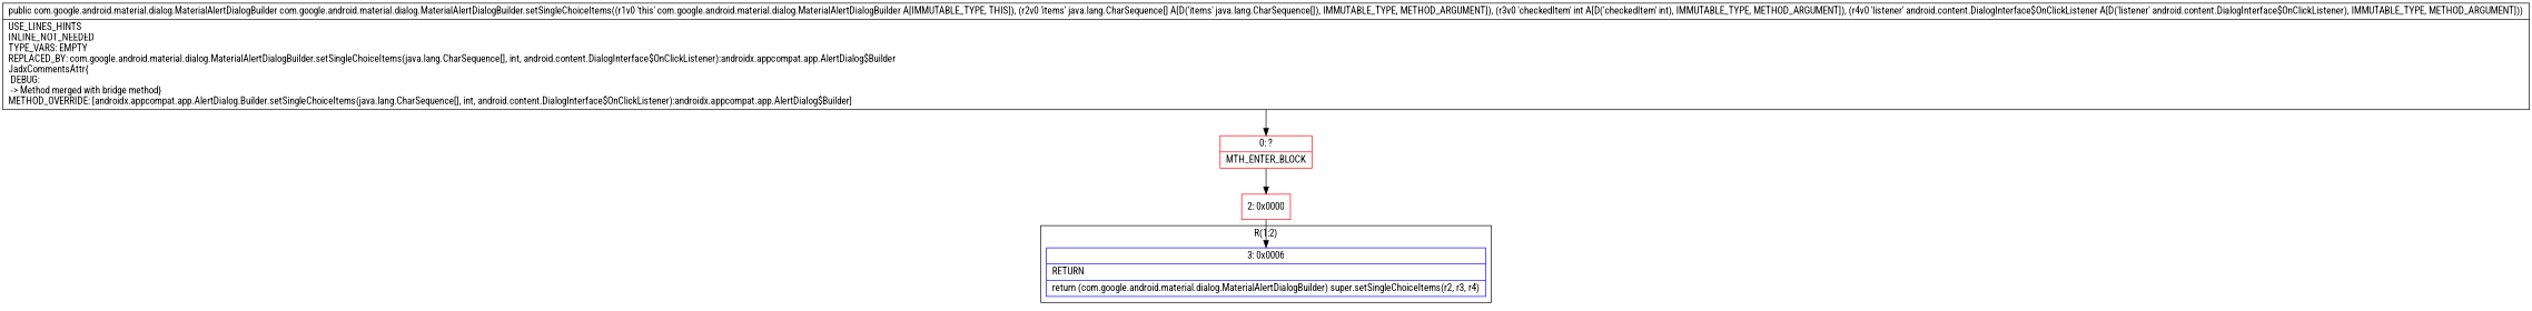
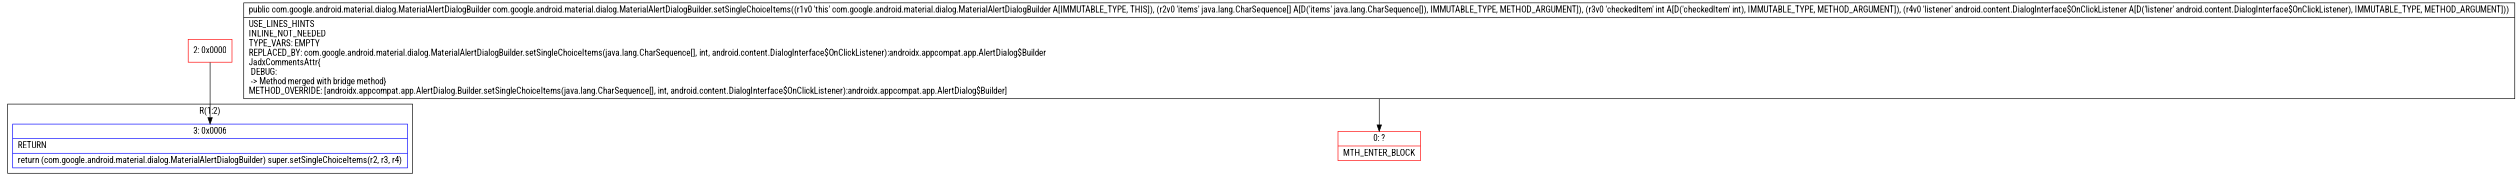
  digraph {
    fontname="Roboto Condensed"
    node [color=red fontname="Roboto Condensed" shape=record]
    edge [fontname="Roboto Condensed"]
    n1 [color=blue label="{3\:\ 0x0006|RETURN\l|return (com.google.android.material.dialog.MaterialAlertDialogBuilder) super.setSingleChoiceItems(r2, r3, r4)\l}"]
    n2 [label="{0\:\ ?|MTH_ENTER_BLOCK\l}"]
    n3 [label="{2\:\ 0x0000}"]
    n4 [label="{public com.google.android.material.dialog.MaterialAlertDialogBuilder com.google.android.material.dialog.MaterialAlertDialogBuilder.setSingleChoiceItems((r1v0 'this' com.google.android.material.dialog.MaterialAlertDialogBuilder A[IMMUTABLE_TYPE, THIS]), (r2v0 'items' java.lang.CharSequence[] A[D('items' java.lang.CharSequence[]), IMMUTABLE_TYPE, METHOD_ARGUMENT]), (r3v0 'checkedItem' int A[D('checkedItem' int), IMMUTABLE_TYPE, METHOD_ARGUMENT]), (r4v0 'listener' android.content.DialogInterface$OnClickListener A[D('listener' android.content.DialogInterface$OnClickListener), IMMUTABLE_TYPE, METHOD_ARGUMENT]))  | USE_LINES_HINTS\lINLINE_NOT_NEEDED\lTYPE_VARS: EMPTY\lREPLACED_BY: com.google.android.material.dialog.MaterialAlertDialogBuilder.setSingleChoiceItems(java.lang.CharSequence[], int, android.content.DialogInterface$OnClickListener):androidx.appcompat.app.AlertDialog$Builder\lJadxCommentsAttr\{\l DEBUG: \l \-\> Method merged with bridge method\}\lMETHOD_OVERRIDE: [androidx.appcompat.app.AlertDialog.Builder.setSingleChoiceItems(java.lang.CharSequence[], int, android.content.DialogInterface$OnClickListener):androidx.appcompat.app.AlertDialog$Builder]\l}" color=""]
    subgraph cluster_1 {
      label="R(1:2)"
      n1
    }
-   n2 -> n3
    n3 -> n1
    n4 -> n2
  }
